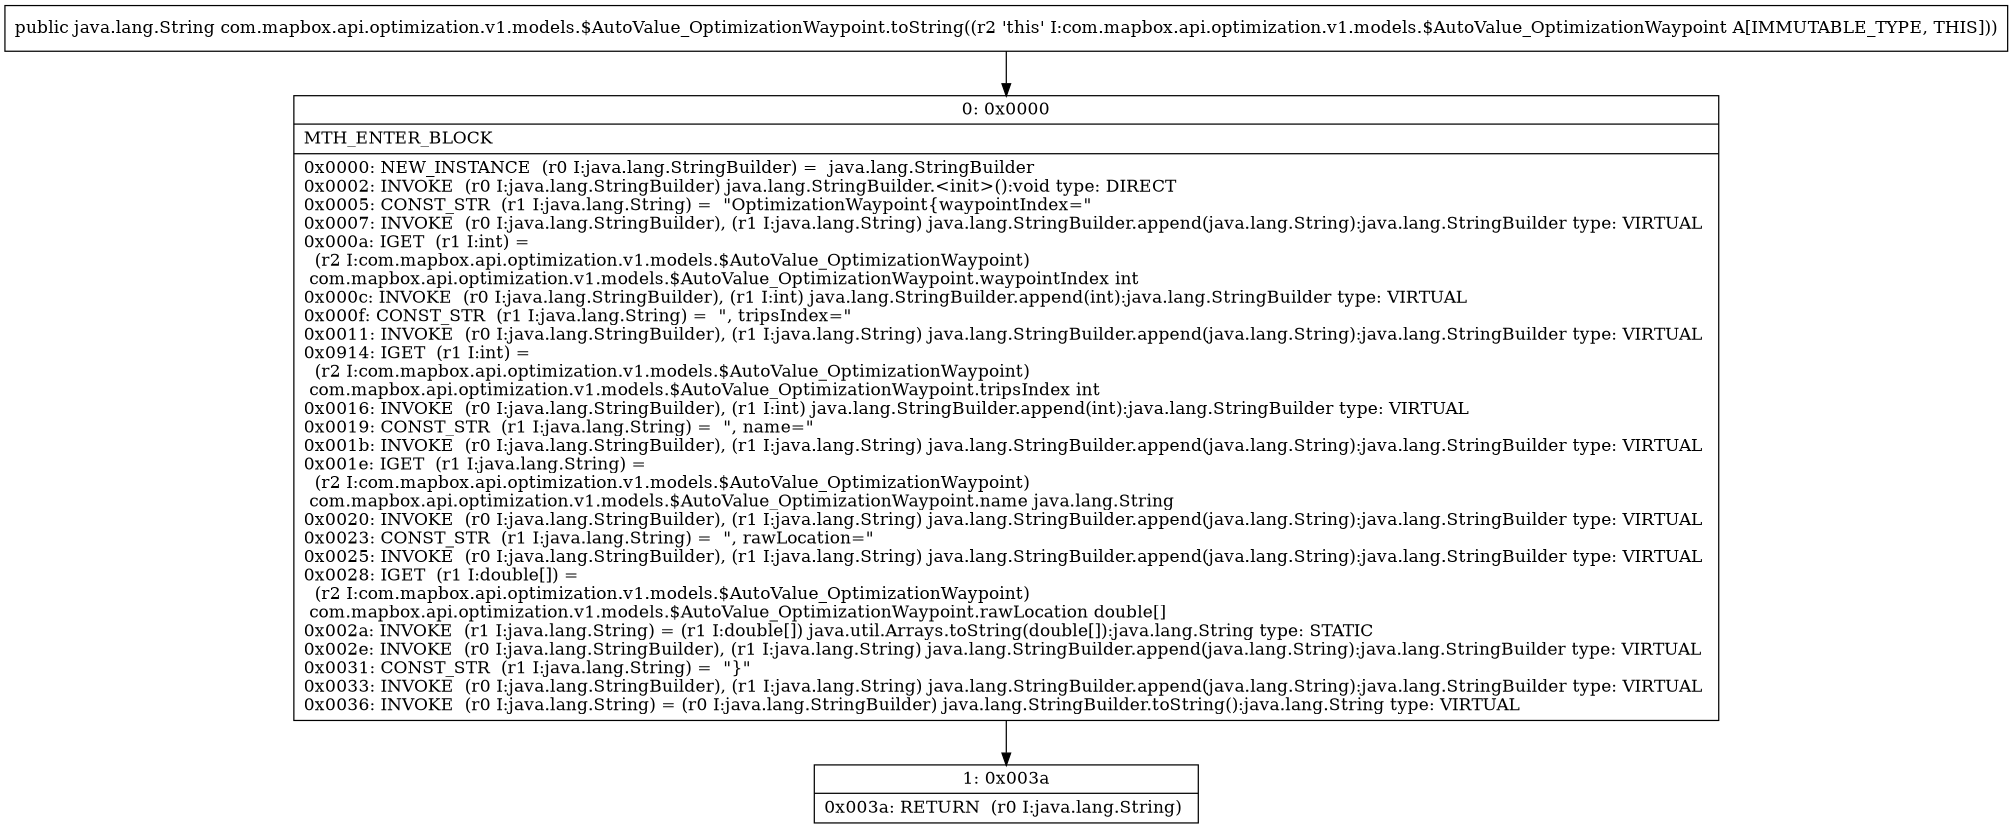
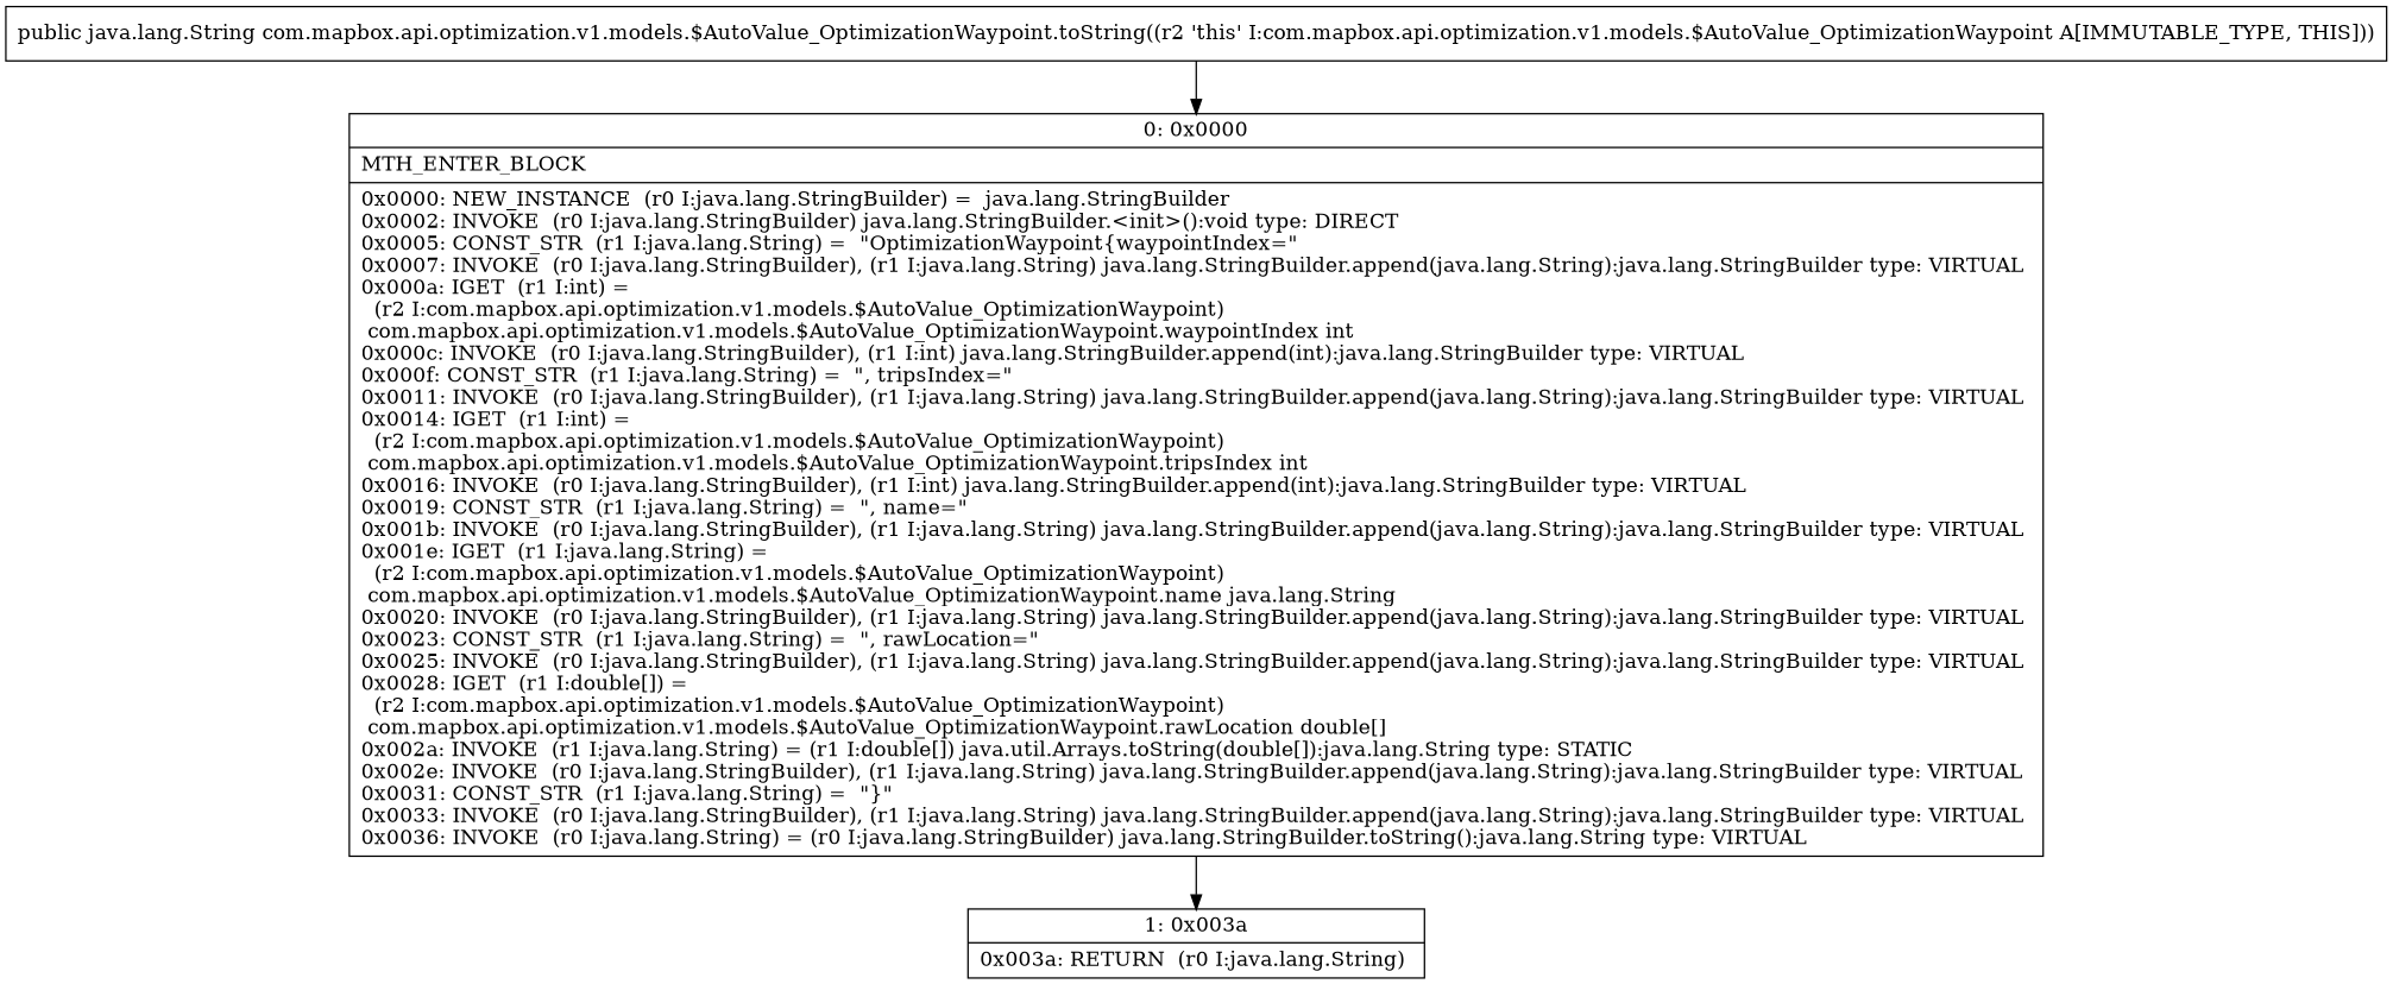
  digraph {
    node [shape=record]
-   n1 [label="{0\:\ 0x0000|MTH_ENTER_BLOCK\l|0x0000: NEW_INSTANCE  (r0 I:java.lang.StringBuilder) =  java.lang.StringBuilder \l0x0002: INVOKE  (r0 I:java.lang.StringBuilder) java.lang.StringBuilder.\<init\>():void type: DIRECT \l0x0005: CONST_STR  (r1 I:java.lang.String) =  \"OptimizationWaypoint\{waypointIndex=\" \l0x0007: INVOKE  (r0 I:java.lang.StringBuilder), (r1 I:java.lang.String) java.lang.StringBuilder.append(java.lang.String):java.lang.StringBuilder type: VIRTUAL \l0x000a: IGET  (r1 I:int) = \l  (r2 I:com.mapbox.api.optimization.v1.models.$AutoValue_OptimizationWaypoint)\l com.mapbox.api.optimization.v1.models.$AutoValue_OptimizationWaypoint.waypointIndex int \l0x000c: INVOKE  (r0 I:java.lang.StringBuilder), (r1 I:int) java.lang.StringBuilder.append(int):java.lang.StringBuilder type: VIRTUAL \l0x000f: CONST_STR  (r1 I:java.lang.String) =  \", tripsIndex=\" \l0x0011: INVOKE  (r0 I:java.lang.StringBuilder), (r1 I:java.lang.String) java.lang.StringBuilder.append(java.lang.String):java.lang.StringBuilder type: VIRTUAL \l0x0914: IGET  (r1 I:int) = \l  (r2 I:com.mapbox.api.optimization.v1.models.$AutoValue_OptimizationWaypoint)\l com.mapbox.api.optimization.v1.models.$AutoValue_OptimizationWaypoint.tripsIndex int \l0x0016: INVOKE  (r0 I:java.lang.StringBuilder), (r1 I:int) java.lang.StringBuilder.append(int):java.lang.StringBuilder type: VIRTUAL \l0x0019: CONST_STR  (r1 I:java.lang.String) =  \", name=\" \l0x001b: INVOKE  (r0 I:java.lang.StringBuilder), (r1 I:java.lang.String) java.lang.StringBuilder.append(java.lang.String):java.lang.StringBuilder type: VIRTUAL \l0x001e: IGET  (r1 I:java.lang.String) = \l  (r2 I:com.mapbox.api.optimization.v1.models.$AutoValue_OptimizationWaypoint)\l com.mapbox.api.optimization.v1.models.$AutoValue_OptimizationWaypoint.name java.lang.String \l0x0020: INVOKE  (r0 I:java.lang.StringBuilder), (r1 I:java.lang.String) java.lang.StringBuilder.append(java.lang.String):java.lang.StringBuilder type: VIRTUAL \l0x0023: CONST_STR  (r1 I:java.lang.String) =  \", rawLocation=\" \l0x0025: INVOKE  (r0 I:java.lang.StringBuilder), (r1 I:java.lang.String) java.lang.StringBuilder.append(java.lang.String):java.lang.StringBuilder type: VIRTUAL \l0x0028: IGET  (r1 I:double[]) = \l  (r2 I:com.mapbox.api.optimization.v1.models.$AutoValue_OptimizationWaypoint)\l com.mapbox.api.optimization.v1.models.$AutoValue_OptimizationWaypoint.rawLocation double[] \l0x002a: INVOKE  (r1 I:java.lang.String) = (r1 I:double[]) java.util.Arrays.toString(double[]):java.lang.String type: STATIC \l0x002e: INVOKE  (r0 I:java.lang.StringBuilder), (r1 I:java.lang.String) java.lang.StringBuilder.append(java.lang.String):java.lang.StringBuilder type: VIRTUAL \l0x0031: CONST_STR  (r1 I:java.lang.String) =  \"\}\" \l0x0033: INVOKE  (r0 I:java.lang.StringBuilder), (r1 I:java.lang.String) java.lang.StringBuilder.append(java.lang.String):java.lang.StringBuilder type: VIRTUAL \l0x0036: INVOKE  (r0 I:java.lang.String) = (r0 I:java.lang.StringBuilder) java.lang.StringBuilder.toString():java.lang.String type: VIRTUAL \l}"]
+   n1 [label="{0\:\ 0x0000|MTH_ENTER_BLOCK\l|0x0000: NEW_INSTANCE  (r0 I:java.lang.StringBuilder) =  java.lang.StringBuilder \l0x0002: INVOKE  (r0 I:java.lang.StringBuilder) java.lang.StringBuilder.\<init\>():void type: DIRECT \l0x0005: CONST_STR  (r1 I:java.lang.String) =  \"OptimizationWaypoint\{waypointIndex=\" \l0x0007: INVOKE  (r0 I:java.lang.StringBuilder), (r1 I:java.lang.String) java.lang.StringBuilder.append(java.lang.String):java.lang.StringBuilder type: VIRTUAL \l0x000a: IGET  (r1 I:int) = \l  (r2 I:com.mapbox.api.optimization.v1.models.$AutoValue_OptimizationWaypoint)\l com.mapbox.api.optimization.v1.models.$AutoValue_OptimizationWaypoint.waypointIndex int \l0x000c: INVOKE  (r0 I:java.lang.StringBuilder), (r1 I:int) java.lang.StringBuilder.append(int):java.lang.StringBuilder type: VIRTUAL \l0x000f: CONST_STR  (r1 I:java.lang.String) =  \", tripsIndex=\" \l0x0011: INVOKE  (r0 I:java.lang.StringBuilder), (r1 I:java.lang.String) java.lang.StringBuilder.append(java.lang.String):java.lang.StringBuilder type: VIRTUAL \l0x0014: IGET  (r1 I:int) = \l  (r2 I:com.mapbox.api.optimization.v1.models.$AutoValue_OptimizationWaypoint)\l com.mapbox.api.optimization.v1.models.$AutoValue_OptimizationWaypoint.tripsIndex int \l0x0016: INVOKE  (r0 I:java.lang.StringBuilder), (r1 I:int) java.lang.StringBuilder.append(int):java.lang.StringBuilder type: VIRTUAL \l0x0019: CONST_STR  (r1 I:java.lang.String) =  \", name=\" \l0x001b: INVOKE  (r0 I:java.lang.StringBuilder), (r1 I:java.lang.String) java.lang.StringBuilder.append(java.lang.String):java.lang.StringBuilder type: VIRTUAL \l0x001e: IGET  (r1 I:java.lang.String) = \l  (r2 I:com.mapbox.api.optimization.v1.models.$AutoValue_OptimizationWaypoint)\l com.mapbox.api.optimization.v1.models.$AutoValue_OptimizationWaypoint.name java.lang.String \l0x0020: INVOKE  (r0 I:java.lang.StringBuilder), (r1 I:java.lang.String) java.lang.StringBuilder.append(java.lang.String):java.lang.StringBuilder type: VIRTUAL \l0x0023: CONST_STR  (r1 I:java.lang.String) =  \", rawLocation=\" \l0x0025: INVOKE  (r0 I:java.lang.StringBuilder), (r1 I:java.lang.String) java.lang.StringBuilder.append(java.lang.String):java.lang.StringBuilder type: VIRTUAL \l0x0028: IGET  (r1 I:double[]) = \l  (r2 I:com.mapbox.api.optimization.v1.models.$AutoValue_OptimizationWaypoint)\l com.mapbox.api.optimization.v1.models.$AutoValue_OptimizationWaypoint.rawLocation double[] \l0x002a: INVOKE  (r1 I:java.lang.String) = (r1 I:double[]) java.util.Arrays.toString(double[]):java.lang.String type: STATIC \l0x002e: INVOKE  (r0 I:java.lang.StringBuilder), (r1 I:java.lang.String) java.lang.StringBuilder.append(java.lang.String):java.lang.StringBuilder type: VIRTUAL \l0x0031: CONST_STR  (r1 I:java.lang.String) =  \"\}\" \l0x0033: INVOKE  (r0 I:java.lang.StringBuilder), (r1 I:java.lang.String) java.lang.StringBuilder.append(java.lang.String):java.lang.StringBuilder type: VIRTUAL \l0x0036: INVOKE  (r0 I:java.lang.String) = (r0 I:java.lang.StringBuilder) java.lang.StringBuilder.toString():java.lang.String type: VIRTUAL \l}"]
    n2 [label="{1\:\ 0x003a|0x003a: RETURN  (r0 I:java.lang.String) \l}"]
    n3 [label="{public java.lang.String com.mapbox.api.optimization.v1.models.$AutoValue_OptimizationWaypoint.toString((r2 'this' I:com.mapbox.api.optimization.v1.models.$AutoValue_OptimizationWaypoint A[IMMUTABLE_TYPE, THIS])) }"]
    n1 -> n2
    n3 -> n1
  }
